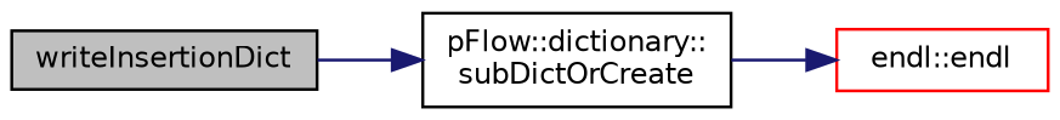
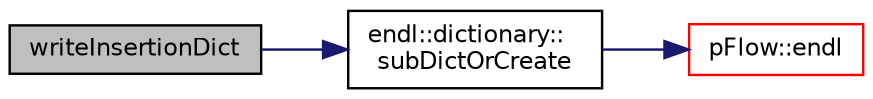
  digraph {
    rankdir=LR
    node [color=black fillcolor=white fontname=Helvetica fontsize=10 shape=record style=filled]
    edge [color=midnightblue fontname=Helvetica fontsize=10 labelfontname=Helvetica labelfontsize=10 style=solid]
    n1 [fillcolor=grey75 fontcolor=black height=0.2 label=writeInsertionDict width=0.4]
-   n2 [height=0.2 label="pFlow::dictionary::\lsubDictOrCreate" width=0.4]
-   n3 [color=red height=0.2 label="endl::endl" width=0.4]
+   n2 [height=0.2 label="endl::dictionary::\lsubDictOrCreate" width=0.4]
+   n3 [color=red height=0.2 label="pFlow::endl" width=0.4]
    n1 -> n2
    n2 -> n3
  }
